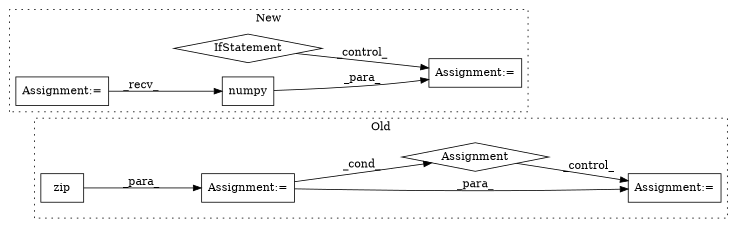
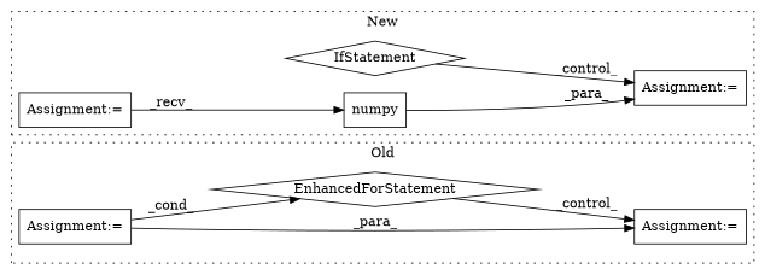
  digraph {
    rankdir=LR
    node [a=7 l="67,2" s="604,699" shape=box]
-   n1 [a=32 l="4,1" label=zip s="682,698"]
    n2 [l=1 label="Assignment:=" s=749]
-   n3 [a=70 label=Assignment shape=diamond]
+   n3 [a=70 label=EnhancedForStatement shape=diamond]
    n4 [label="Assignment:="]
    n5 [a=32 l=7 label=numpy s=1189]
    n6 [a=25 l="4,2" label=IfStatement s="1004,1019" shape=diamond]
    n7 [l=2 label="Assignment:=" s=1572]
    n8 [l=5 label="Assignment:=" s=939]
    subgraph cluster_1 {
      label=Old
      style=dotted
-     n1
      n2
      n3
      n4
    }
    subgraph cluster_2 {
      label=New
      style=dotted
      n5
      n6
      n7
      n8
    }
-   n1 -> n4 [label=_para_]
    n3 -> n2 [label=_control_]
    n4 -> n2 [label=_para_]
    n4 -> n3 [label=_cond_]
    n5 -> n7 [label=_para_]
    n6 -> n7 [label=_control_]
    n8 -> n5 [label=_recv_]
  }
